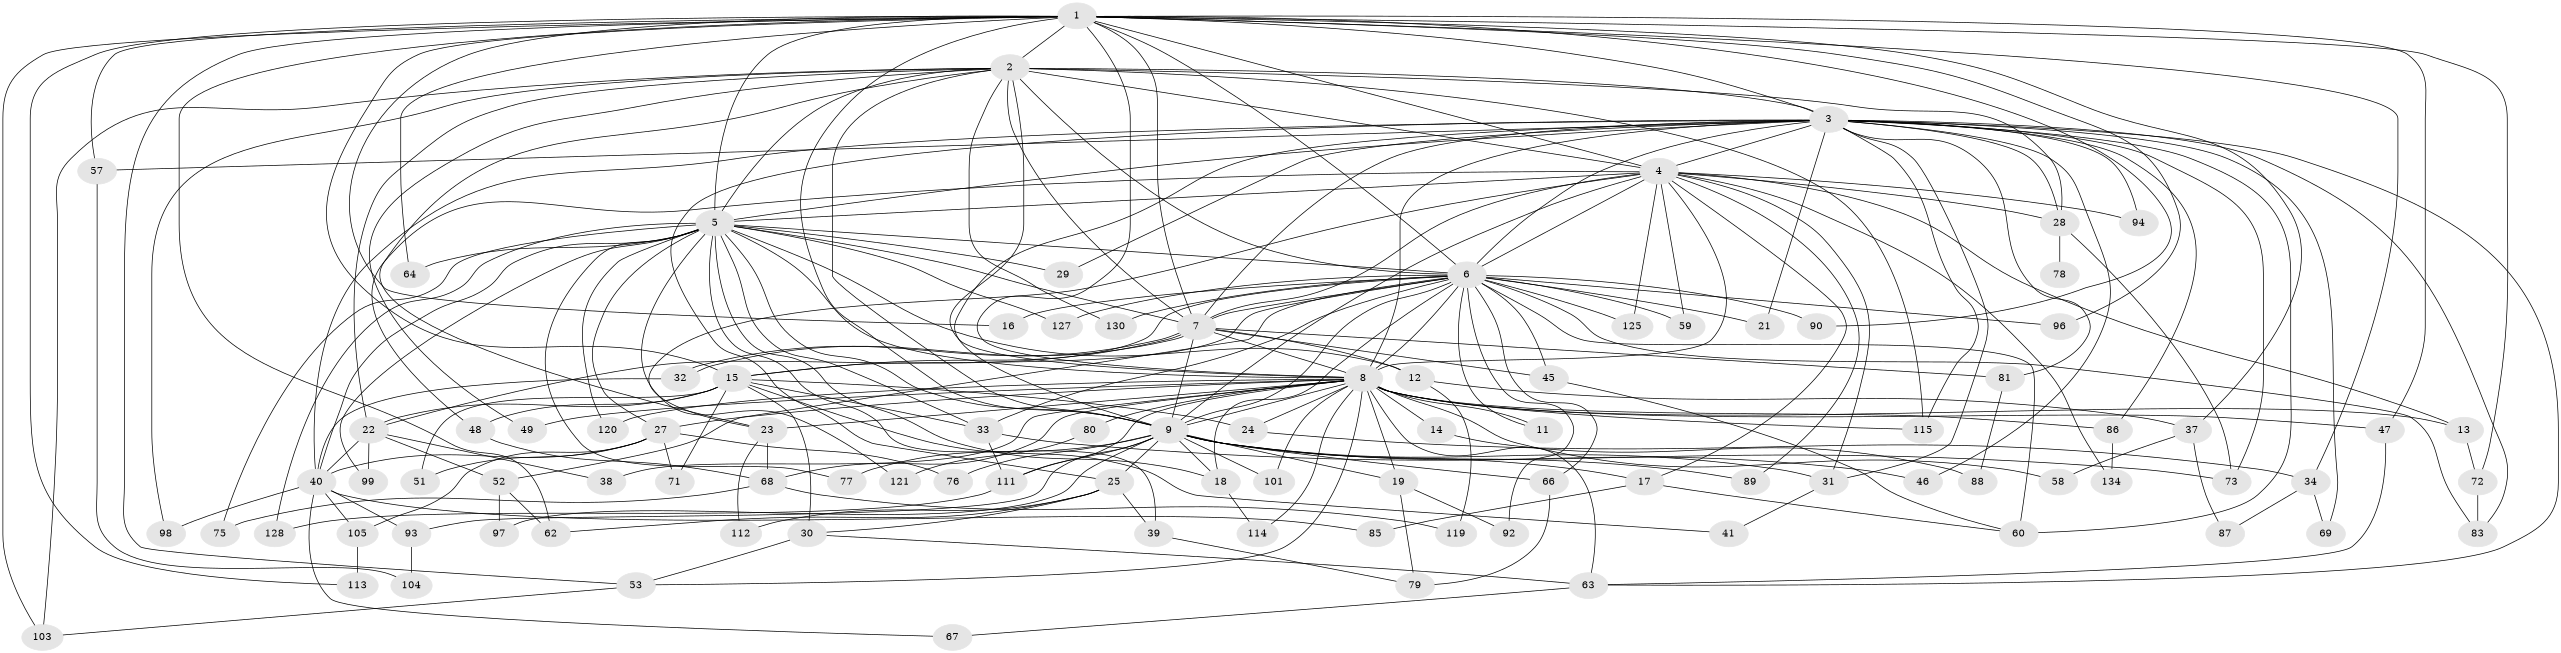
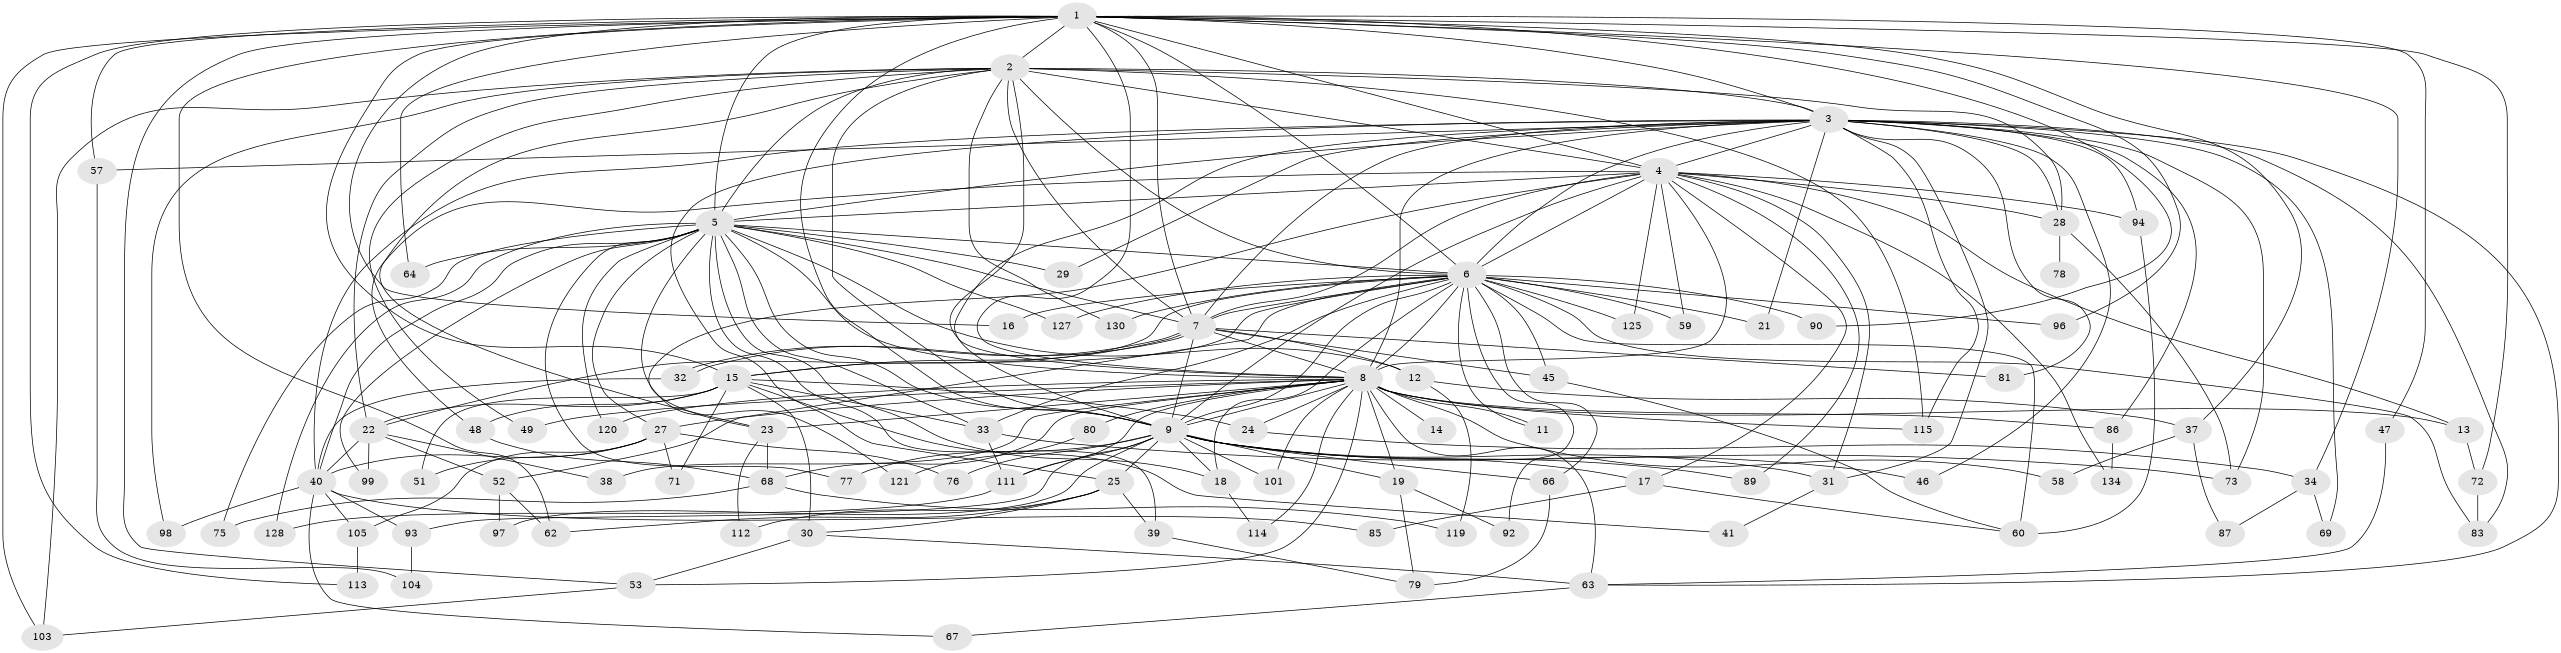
  graph {
    node [color=gray90 style=filled]
    1 [super="+16"]
    2 [super="+131"]
    3 [super="+110"]
    4 [super="+91"]
    5 [super="+70"]
    6 [super="+65"]
    7 [super="+106"]
    8 [super="+10"]
    9 [super="+56"]
    15 [super="+20"]
    34
    n12 [label=16]
    37
    47 [super="+107"]
    53 [super="+100"]
    57
    62
    64
    72 [super="+133"]
    90
    96
    103 [super="+109"]
    113
    22 [super="+26"]
    23 [super="+42"]
    28 [super="+35"]
    49
    98
    115 [super="+129"]
    130
    21
    25
    29
    31 [super="+55"]
    40 [super="+44"]
    46
    60 [super="+84"]
    63 [super="+82"]
    69
    73 [super="+95"]
    81 [super="+123"]
    83
    86
    94
    13 [super="+43"]
    17 [super="+126"]
    48 [super="+132"]
    59
    89
    125
    134
    12
    18 [super="+124"]
    27 [super="+51"]
    33 [super="+116"]
    39
    75
    77
    99
    120
    121
    127
    128
    11
    45
    52 [super="+118"]
    66
    92
    32 [super="+122"]
    14
    19 [super="+74"]
    24
    38
    58
    68 [super="+108"]
    80
    101
    111 [super="+117"]
    114
    76
    93
    97
    30 [super="+54"]
    41
    n85 [label=51]
    71
    87
    104
    112
    78
    85
    105
    67
-   88
    119
    79
    1 -- 2
    1 -- 3
    1 -- 4
    1 -- 5 [weight=2]
    1 -- 6
    1 -- 7
    1 -- 8 [weight=2]
    1 -- 9
    1 -- 15
    1 -- 34
    1 -- n12
    1 -- 37
    1 -- 47
    1 -- 53
    1 -- 57
    1 -- 62
    1 -- 64
    1 -- 72
    1 -- 90
    1 -- 96
    1 -- 103
    1 -- 113
    2 -- 3 [weight=2]
    2 -- 4 [weight=2]
    2 -- 5
    2 -- 6
    2 -- 7
    2 -- 8 [weight=2]
    2 -- 9
    2 -- 103
    2 -- 22
    2 -- 23 [weight=2]
    2 -- 28
    2 -- 49
    2 -- 98
    2 -- 115
    2 -- 130
    3 -- 4
    3 -- 5
    3 -- 6
    3 -- 7 [weight=2]
    3 -- 8 [weight=2]
    3 -- 9
    3 -- 57
    3 -- 28
    3 -- 115
    3 -- 21
    3 -- 25
    3 -- 29
    3 -- 31
    3 -- 40
    3 -- 46
-   3 -- 60
+   94 -- 60
    3 -- 63
    3 -- 69
    3 -- 73
    3 -- 81
    3 -- 83
    3 -- 86
    3 -- 94
    4 -- 5
    4 -- 6 [weight=2]
    4 -- 7
    4 -- 8 [weight=2]
    4 -- 9
    4 -- 23
    4 -- 28
    4 -- 31
    4 -- 94
    4 -- 13
    4 -- 17
    4 -- 48
    4 -- 59
    4 -- 89
    4 -- 125
    4 -- 134
    5 -- 6
    5 -- 7
    5 -- 8 [weight=3]
    5 -- 9
    5 -- 64
    5 -- 29
    5 -- 40
    5 -- 12
    5 -- 18
    5 -- 27
    5 -- 33
    5 -- 39
    5 -- 75
    5 -- 77
    5 -- 99
    5 -- 120
    5 -- 121
    5 -- 127
    5 -- 128
    6 -- 7
    6 -- 8 [weight=2]
    6 -- 9 [weight=2]
    6 -- 15
    6 -- n12
    6 -- 90
    6 -- 96
    6 -- 22
    6 -- 130
    6 -- 21
    6 -- 60
    6 -- 83
    6 -- 59
    6 -- 125
    6 -- 18
    6 -- 33
    6 -- 127
    6 -- 11
    6 -- 45
    6 -- 52
    6 -- 66
    6 -- 92
    7 -- 8 [weight=2]
    7 -- 9
    7 -- 15
    7 -- 81 [weight=2]
    7 -- 12
    7 -- 45
    7 -- 32
    7 -- 32
    8 -- 9 [weight=2]
-   8 -- 47
    8 -- 53
    8 -- 23
    8 -- 49
    8 -- 115
    8 -- 63
    8 -- 86
    8 -- 13 [weight=2]
    8 -- 27
    8 -- 120
    8 -- 11
    8 -- 14
    8 -- 19
    8 -- 24
    8 -- 38
    8 -- 58
    8 -- 68 [weight=2]
    8 -- 80 [weight=2]
    8 -- 101
    8 -- 111
    8 -- 114
    9 -- 25
    9 -- 31
    9 -- 46
    9 -- 17
    9 -- 89
    9 -- 18
    9 -- 77
    9 -- 66
    9 -- 19
    9 -- 101
    9 -- 111
    9 -- 76
    9 -- 93
    9 -- 97
    15 -- 22
    15 -- 48
    15 -- 33
    15 -- 24
    15 -- 30 [weight=2]
    15 -- 41
    15 -- n85
    15 -- 71
    34 -- 69
    34 -- 87
    37 -- 58
    37 -- 87
    47 -- 63
    53 -- 103
    57 -- 104
    72 -- 83
    22 -- 40
    22 -- 99
    22 -- 52
    22 -- 38
    23 -- 68
    23 -- 112
    28 -- 73
    28 -- 78
    25 -- 62
    25 -- 39
    25 -- 30
    25 -- 112
    31 -- 41
    40 -- 98
    40 -- 93
    40 -- 85
    40 -- 105
    40 -- 67
    63 -- 67
-   81 -- 88
    86 -- 134
    13 -- 72
    17 -- 60
    17 -- 85
    48 -- 68
    12 -- 37
    12 -- 119
    18 -- 114
    27 -- 40
    27 -- 76
    27 -- n85
    27 -- 71
    27 -- 105
    33 -- 73
    33 -- 111
    39 -- 79
    45 -- 60
    52 -- 62
    52 -- 97
    66 -- 79
    32 -- 40
-   14 -- 88
    19 -- 92
    19 -- 79
    24 -- 34
    68 -- 75
    68 -- 119
    80 -- 121
    111 -- 128
    93 -- 104
    30 -- 53
    30 -- 63
    105 -- 113
  }
